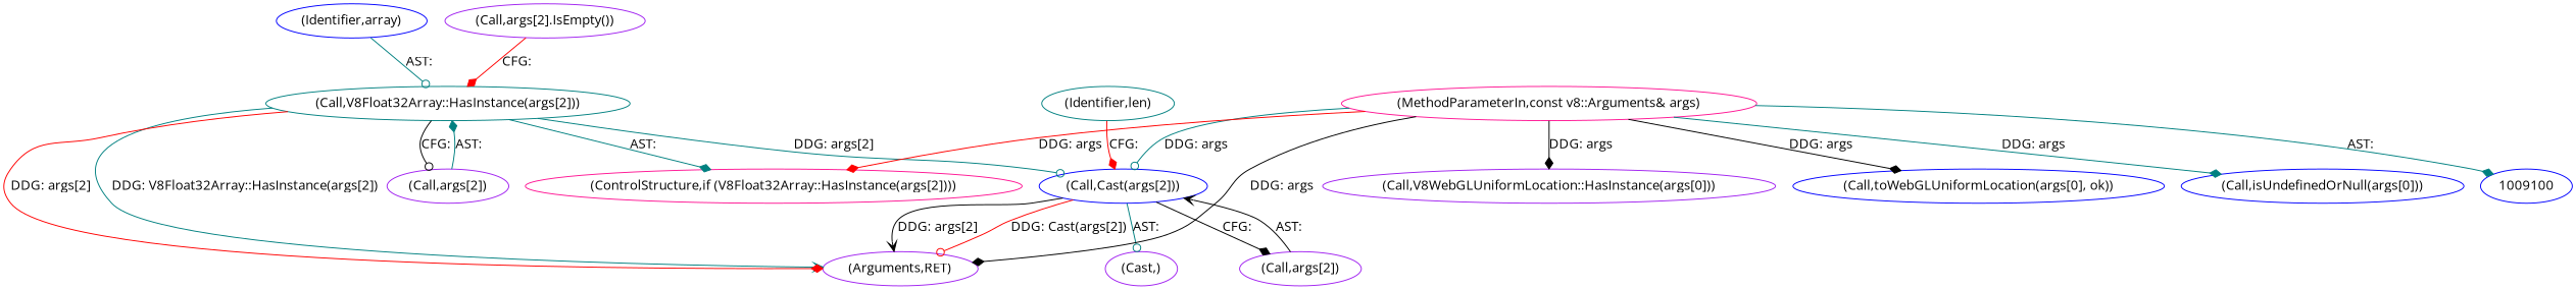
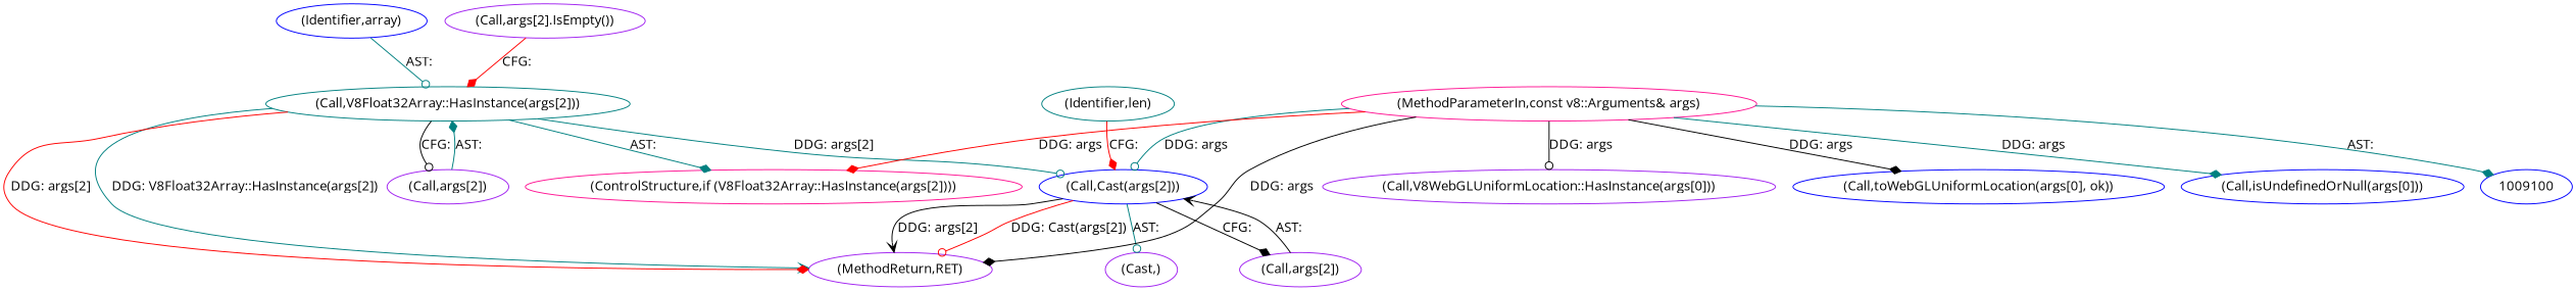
  digraph {
    fontname="Open Sans"
    node [color=purple fontname="Open Sans"]
    edge [arrowhead=diamond color=teal fontname="Open Sans"]
    n1 [color=teal label="(Call,V8Float32Array::HasInstance(args[2]))"]
    n2 [color=blue label="(Call,Cast(args[2]))"]
    n3 [color=deeppink label="(ControlStructure,if (V8Float32Array::HasInstance(args[2])))"]
    n4 [label="(Call,args[2])"]
-   n5 [label="(Arguments,RET)"]
+   n5 [label="(MethodReturn,RET)"]
    n6 [label="(Cast,)"]
    n7 [label="(Call,args[2])"]
    n8 [color=deeppink label="(MethodParameterIn,const v8::Arguments& args)"]
    n9 [label="(Call,V8WebGLUniformLocation::HasInstance(args[0]))"]
    n10 [color=blue label="(Call,toWebGLUniformLocation(args[0], ok))"]
    n11 [color=blue label="(Call,isUndefinedOrNull(args[0]))"]
    n12 [color=blue label=1009100]
    n13 [color=blue label="(Identifier,array)"]
    n14 [color=teal label="(Identifier,len)"]
    n15 [label="(Call,args[2].IsEmpty())"]
    n1 -> n2 [arrowhead=odot label="DDG: args[2]"]
    n1 -> n3 [label="AST: "]
    n1 -> n4 [arrowhead=odot color=black label="CFG: "]
    n1 -> n5 [arrowhead=vee label="DDG: V8Float32Array::HasInstance(args[2])"]
    n1 -> n5 [color=red label="DDG: args[2]"]
    n2 -> n5 [arrowhead=odot color=red label="DDG: Cast(args[2])"]
    n2 -> n5 [arrowhead=vee color=black label="DDG: args[2]"]
    n2 -> n6 [arrowhead=odot label="AST: "]
    n2 -> n7 [color=black label="CFG: "]
    n4 -> n1 [label="AST: "]
    n7 -> n2 [arrowhead=vee color=black label="AST: "]
    n8 -> n2 [arrowhead=odot label="DDG: args"]
    n8 -> n3 [color=red label="DDG: args"]
    n8 -> n5 [color=black label="DDG: args"]
-   n8 -> n9 [color=black label="DDG: args"]
+   n8 -> n9 [arrowhead=odot color=black label="DDG: args"]
    n8 -> n10 [color=black label="DDG: args"]
    n8 -> n11 [label="DDG: args"]
    n8 -> n12 [label="AST: "]
    n13 -> n1 [arrowhead=odot label="AST: "]
    n14 -> n2 [color=red label="CFG: "]
    n15 -> n1 [color=red label="CFG: "]
  }
